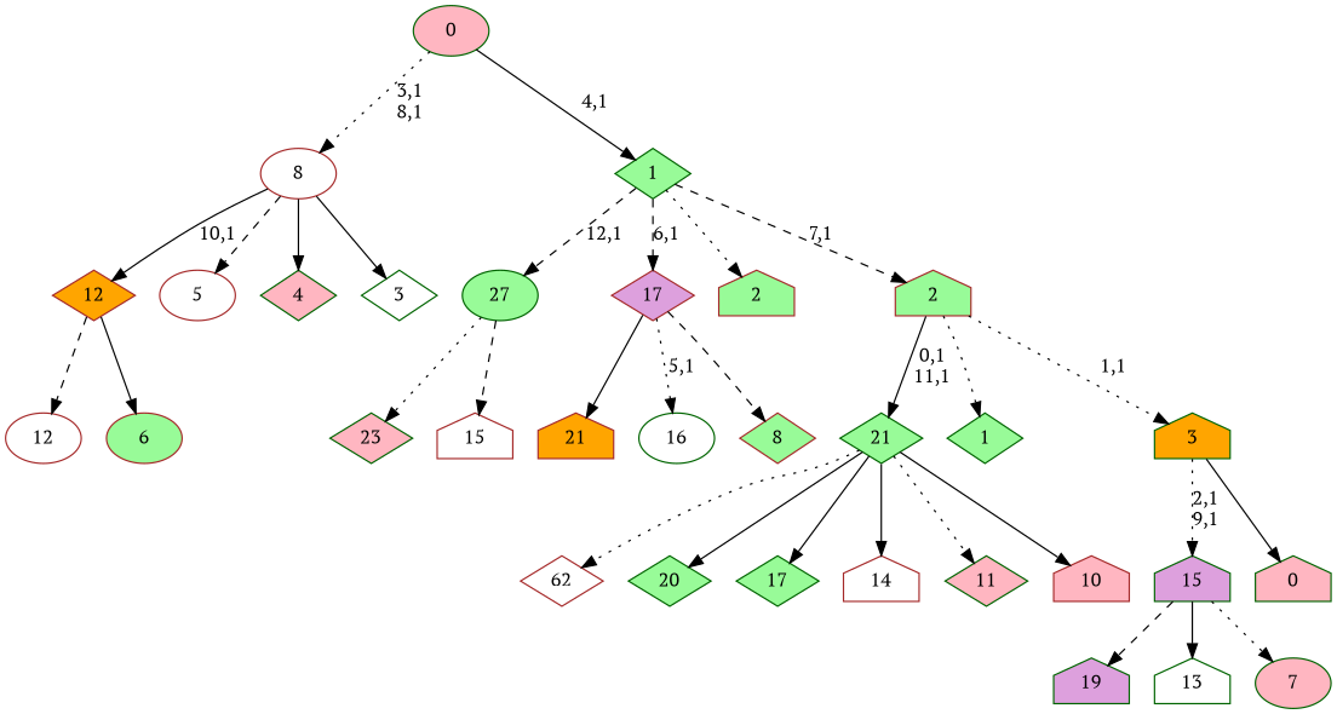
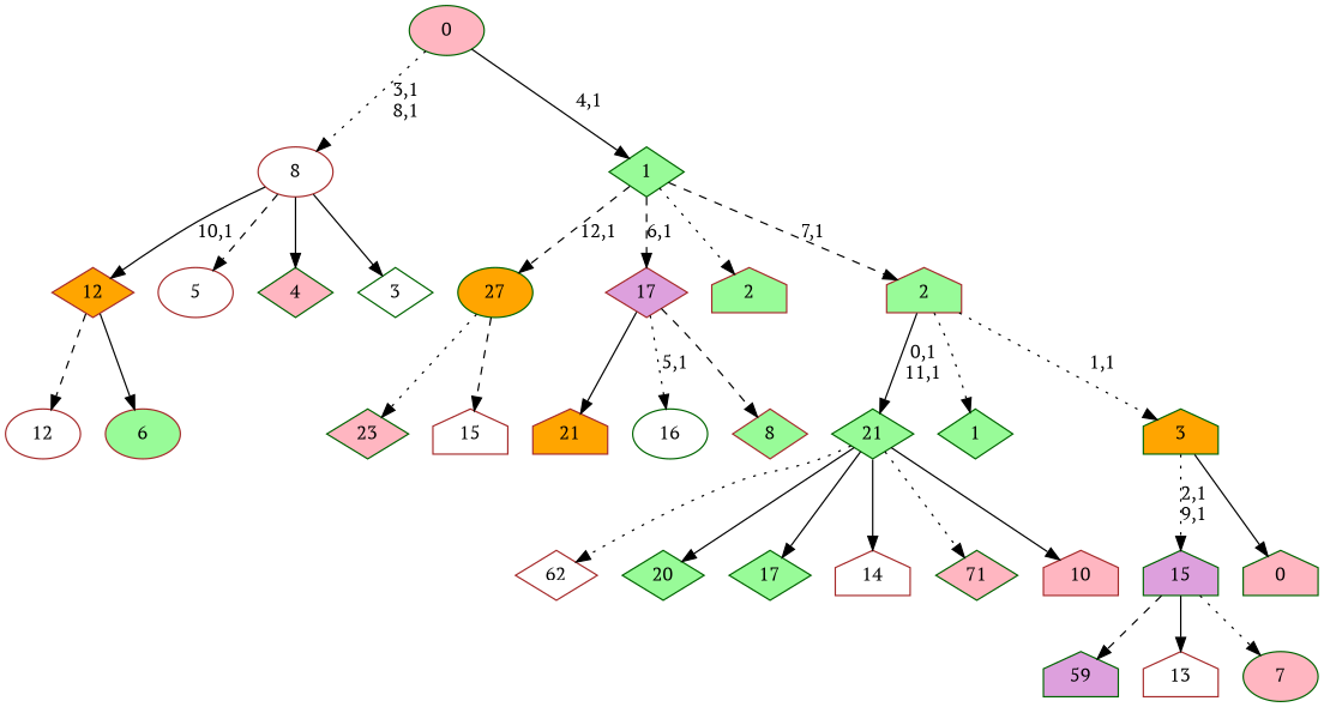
  digraph {
    fontname="PT Serif"
    node [color=darkgreen fillcolor=palegreen fontname="PT Serif" shape=diamond style=filled]
    edge [fontname="PT Serif" style=solid]
    n1 [fillcolor=lightpink label=23]
    n2 [color=brown fillcolor=white label=62]
    n3 [color=brown fillcolor=orange label=21 shape=house]
    n4 [label=20]
-   n5 [fillcolor=plum label=19 shape=house]
+   n5 [fillcolor=plum label=59 shape=house]
    n6 [label=17]
    n7 [fillcolor=white label=16 shape=ellipse]
    n8 [color=brown fillcolor=white label=15 shape=house]
-   27 [shape=ellipse]
+   27 [fillcolor=orange shape=ellipse]
    n10 [color=brown fillcolor=white label=14 shape=house]
-   n11 [fillcolor=white label=13 shape=house]
+   n11 [color=brown fillcolor=white label=13 shape=house]
    n12 [color=brown fillcolor=white label=12 shape=ellipse]
-   n13 [fillcolor=lightpink label=11]
+   n13 [fillcolor=lightpink label=71]
    n14 [color=brown fillcolor=lightpink label=10 shape=house]
    21
    n16 [color=brown label=8]
    17 [color=brown fillcolor=plum]
    n18 [fillcolor=lightpink label=7 shape=ellipse]
    15 [fillcolor=plum shape=house]
    n20 [color=brown label=6 shape=ellipse]
    12 [color=brown fillcolor=orange]
    n22 [color=brown fillcolor=white label=5 shape=ellipse]
    n23 [fillcolor=lightpink label=4]
    n24 [fillcolor=white label=3]
    8 [color=brown fillcolor=white shape=ellipse]
    n26 [color=brown label=2 shape=house]
    n27 [label=1]
    n28 [fillcolor=lightpink label=0 shape=house]
    3 [fillcolor=orange shape=house]
    2 [color=brown shape=house]
    1
    0 [fillcolor=lightpink shape=ellipse]
    27 -> n1 [style=dotted]
    27 -> n8 [style=dashed]
    21 -> n2 [style=dotted]
    21 -> n4
    21 -> n6
    21 -> n10
    21 -> n13 [style=dotted]
    21 -> n14
    17 -> n3
    17 -> n7 [label="5,1" style=dotted]
    17 -> n16 [style=dashed]
    15 -> n5 [style=dashed]
    15 -> n11
    15 -> n18 [style=dotted]
    12 -> n12 [style=dashed]
    12 -> n20
    8 -> 12 [label="10,1"]
    8 -> n22 [style=dashed]
    8 -> n23
    8 -> n24
    3 -> 15 [label="2,1\n9,1" style=dotted]
    3 -> n28
    2 -> 21 [label="0,1\n11,1"]
    2 -> n27 [style=dotted]
    2 -> 3 [label="1,1" style=dotted]
    1 -> 27 [label="12,1" style=dashed]
    1 -> 17 [label="6,1" style=dashed]
    1 -> n26 [style=dotted]
    1 -> 2 [label="7,1" style=dashed]
    0 -> 8 [label="3,1\n8,1" style=dotted]
    0 -> 1 [label="4,1"]
  }
